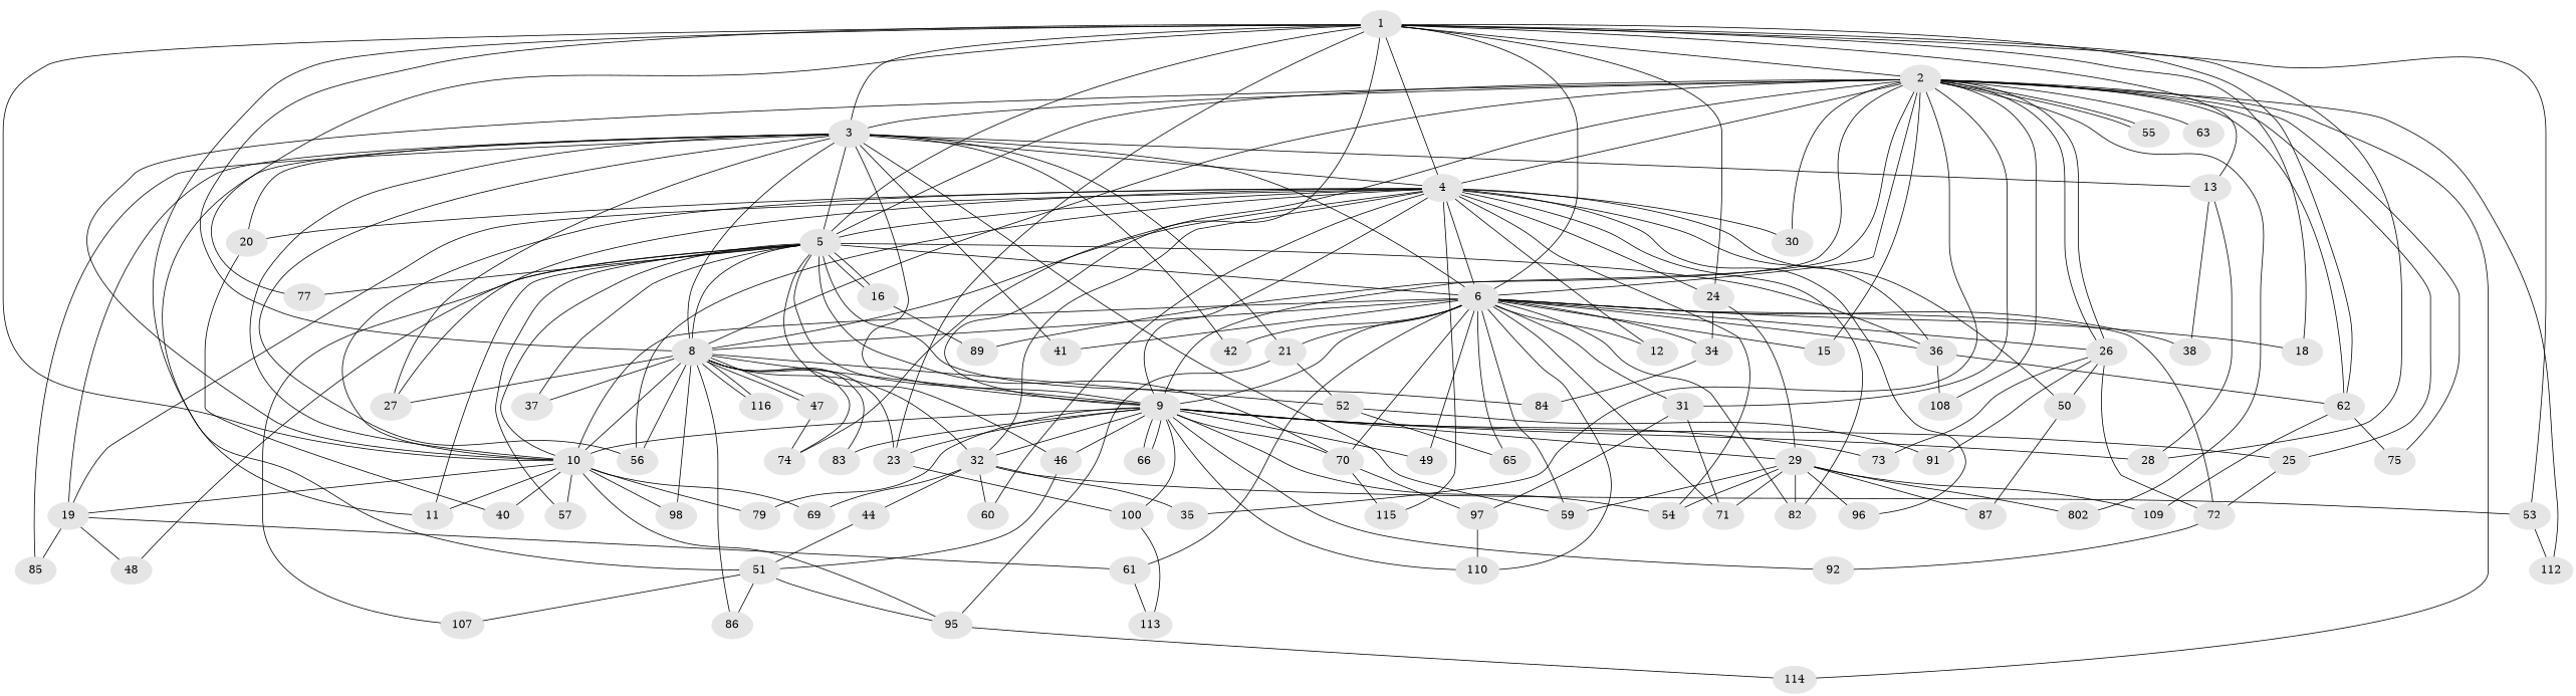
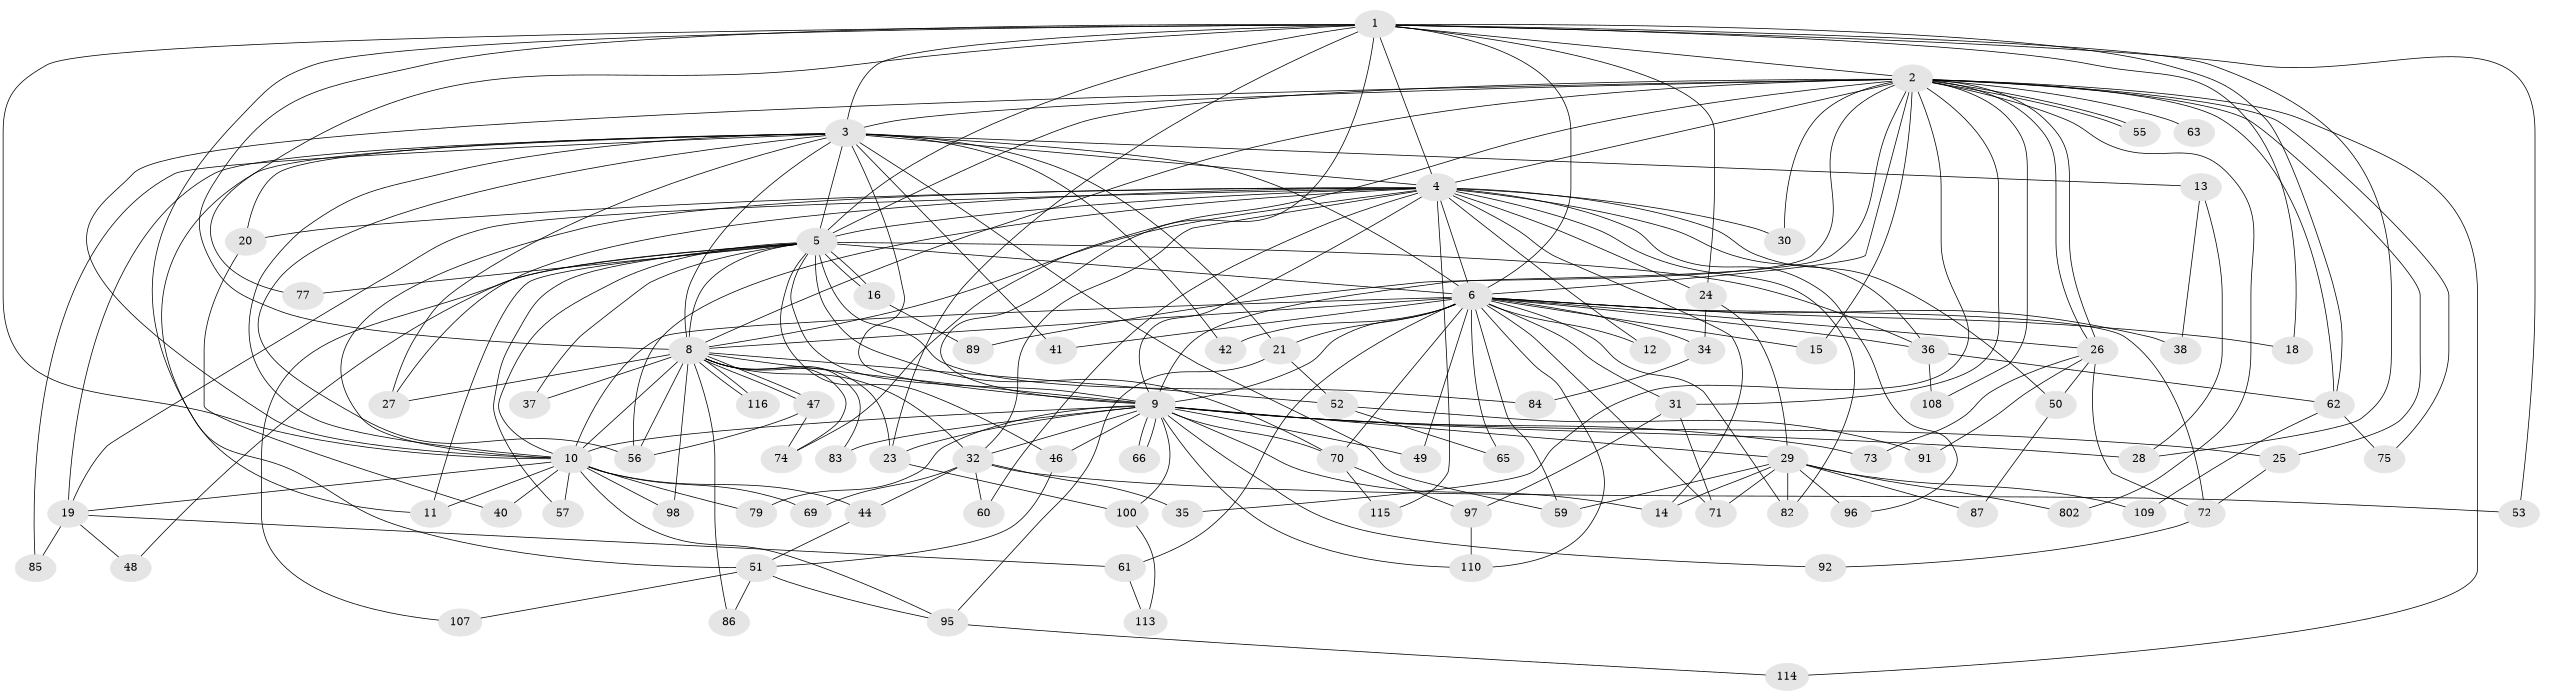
  graph {
    node [color=gray90 style=filled]
    1 [super="+22"]
    2 [super="+14"]
    3 [super="+88"]
    4 [super="+43"]
    5 [super="+33"]
    6 [super="+7"]
    8 [super="+67"]
    9 [super="+76"]
    10 [super="+17"]
    13 [super="+81"]
    18
    23 [super="+99"]
    24
    28
    51 [super="+64"]
    53
    62 [super="+105"]
    77
    15
    25
    26 [super="+39"]
    30
    31
    35
    55
    63
    74
    75
    89
    n30 [label=802]
    108
-   112
    114
    11
    19 [super="+58"]
    20
    21
    27 [super="+101"]
    41
    42
    56 [super="+111"]
    59
    85
    12
    32 [super="+103"]
    36 [super="+45"]
    50
-   54 [super="+106"]
+   54 [super="+106" label=14]
    60
    82 [super="+90"]
    96
    115
    16
    37
    46
    48
    57
    70 [super="+78"]
    84
    107
    34
    38
    49
    61
    65
    71 [super="+93"]
    72 [super="+94"]
    110 [super="+117"]
    47 [super="+80"]
    52
    83
    86
    98
    116
    29 [super="+68"]
    66
    73
    79
    92
    100
    40
    44
    69
    95 [super="+104"]
    109
    91
    97
    87
    113
    1 -- 2
    1 -- 3
    1 -- 4
    1 -- 5 [weight=2]
    1 -- 6 [weight=2]
    1 -- 8
    1 -- 9
    1 -- 10
-   1 -- 13
    1 -- 18
    1 -- 23
    1 -- 24
    1 -- 28
    1 -- 51
    1 -- 53
    1 -- 62
    1 -- 77
    2 -- 3
    2 -- 4 [weight=3]
    2 -- 5
    2 -- 6 [weight=2]
    2 -- 8
    2 -- 9
    2 -- 10
    2 -- 62
    2 -- 15
    2 -- 25
    2 -- 26
    2 -- 26
    2 -- 30
    2 -- 31
    2 -- 35
    2 -- 55
    2 -- 55
    2 -- 63
    2 -- 74
    2 -- 75
    2 -- 89
    2 -- n30
    2 -- 108
-   2 -- 112
    2 -- 114
    3 -- 4
    3 -- 5
    3 -- 6 [weight=2]
    3 -- 8
    3 -- 9
    3 -- 10
    3 -- 13
    3 -- 11
    3 -- 19
    3 -- 20
    3 -- 21
    3 -- 27
    3 -- 41
    3 -- 42
    3 -- 56
    3 -- 59
    3 -- 85
    4 -- 5
    4 -- 6 [weight=2]
    4 -- 8
    4 -- 9
    4 -- 10
    4 -- 24
    4 -- 30
    4 -- 19
    4 -- 20
    4 -- 27
    4 -- 56
    4 -- 12
    4 -- 32
    4 -- 36
    4 -- 50
    4 -- 54
    4 -- 60
    4 -- 82
    4 -- 96
    4 -- 115
    5 -- 6 [weight=3]
    5 -- 8
    5 -- 9
    5 -- 10
    5 -- 77
    5 -- 11
    5 -- 36
    5 -- 16
    5 -- 16
    5 -- 37
    5 -- 46
    5 -- 48
    5 -- 57
    5 -- 70
    5 -- 84
    5 -- 107
    6 -- 8 [weight=2]
    6 -- 9 [weight=2]
    6 -- 10 [weight=2]
    6 -- 18
    6 -- 15
    6 -- 26
    6 -- 31
    6 -- 21
    6 -- 41
    6 -- 42
    6 -- 59
    6 -- 12
    6 -- 36
    6 -- 82
    6 -- 70
    6 -- 34
    6 -- 38
    6 -- 49
    6 -- 61
    6 -- 65
    6 -- 71
    6 -- 72
    6 -- 110
    8 -- 9 [weight=2]
    8 -- 10
    8 -- 23
    8 -- 74
    8 -- 27
    8 -- 56
    8 -- 32
    8 -- 37
    8 -- 47
    8 -- 47
    8 -- 52
    8 -- 83
    8 -- 86
    8 -- 98
    8 -- 116
    8 -- 116
    9 -- 10 [weight=2]
    9 -- 23
    9 -- 28
    9 -- 25
    9 -- 32
    9 -- 54
    9 -- 46
    9 -- 70
    9 -- 49
    9 -- 110
    9 -- 83
    9 -- 29
    9 -- 66
    9 -- 66
    9 -- 73
    9 -- 79
    9 -- 92
    9 -- 100
    10 -- 11
    10 -- 19
    10 -- 57
    10 -- 98
    10 -- 79
    10 -- 40
+   10 -- 44
    10 -- 69
    10 -- 95
    13 -- 28
    13 -- 38
    23 -- 100
    24 -- 34
    24 -- 29
    51 -- 107
    51 -- 86
    51 -- 95
-   53 -- 112
    62 -- 75
    62 -- 109
    25 -- 72
    26 -- 50
    26 -- 72
    26 -- 73
    26 -- 91
    31 -- 71
    31 -- 97
    19 -- 85
    19 -- 48
    19 -- 61
    20 -- 40
    21 -- 52
    21 -- 95
    32 -- 53
    32 -- 35
    32 -- 60
    32 -- 44
    32 -- 69
    36 -- 62
    36 -- 108
    50 -- 87
    16 -- 89
    46 -- 51
    70 -- 115
    70 -- 97
    34 -- 84
    61 -- 113
    72 -- 92
    47 -- 74
+   47 -- 56
    52 -- 65
    52 -- 91
    29 -- n30
    29 -- 59
    29 -- 54
    29 -- 82
    29 -- 96
    29 -- 71
    29 -- 109
    29 -- 87
    100 -- 113
    44 -- 51
    95 -- 114
    97 -- 110
  }
